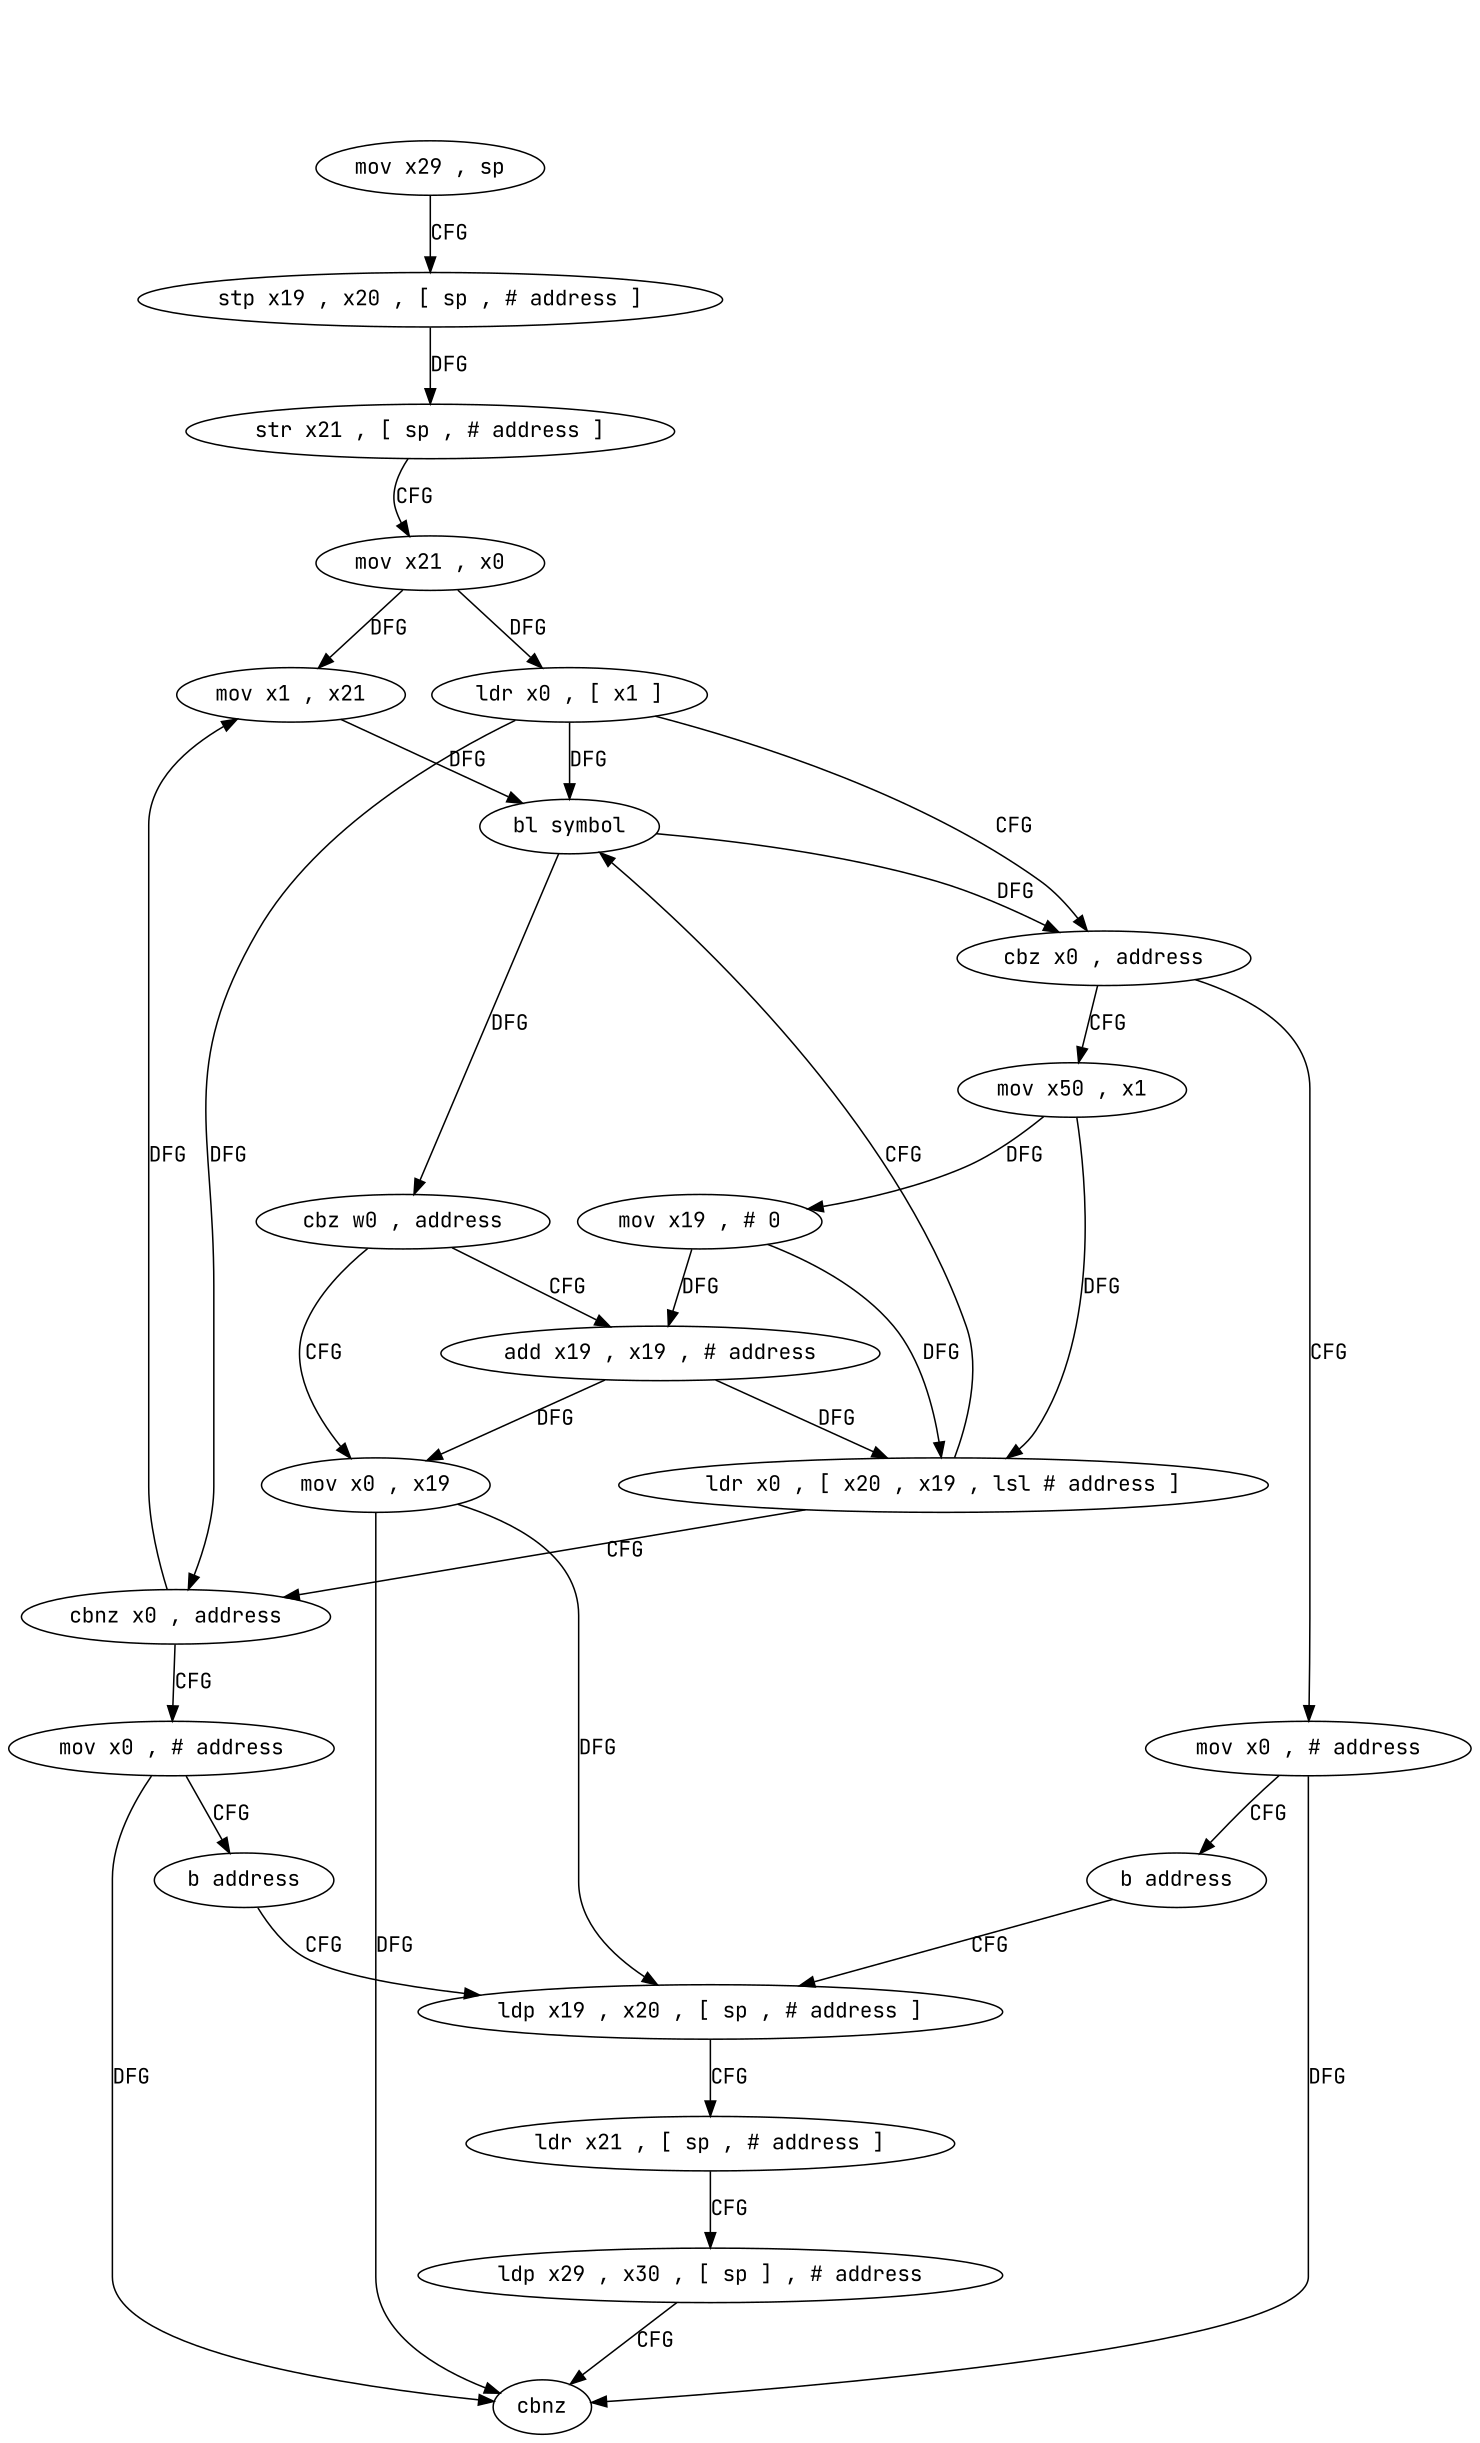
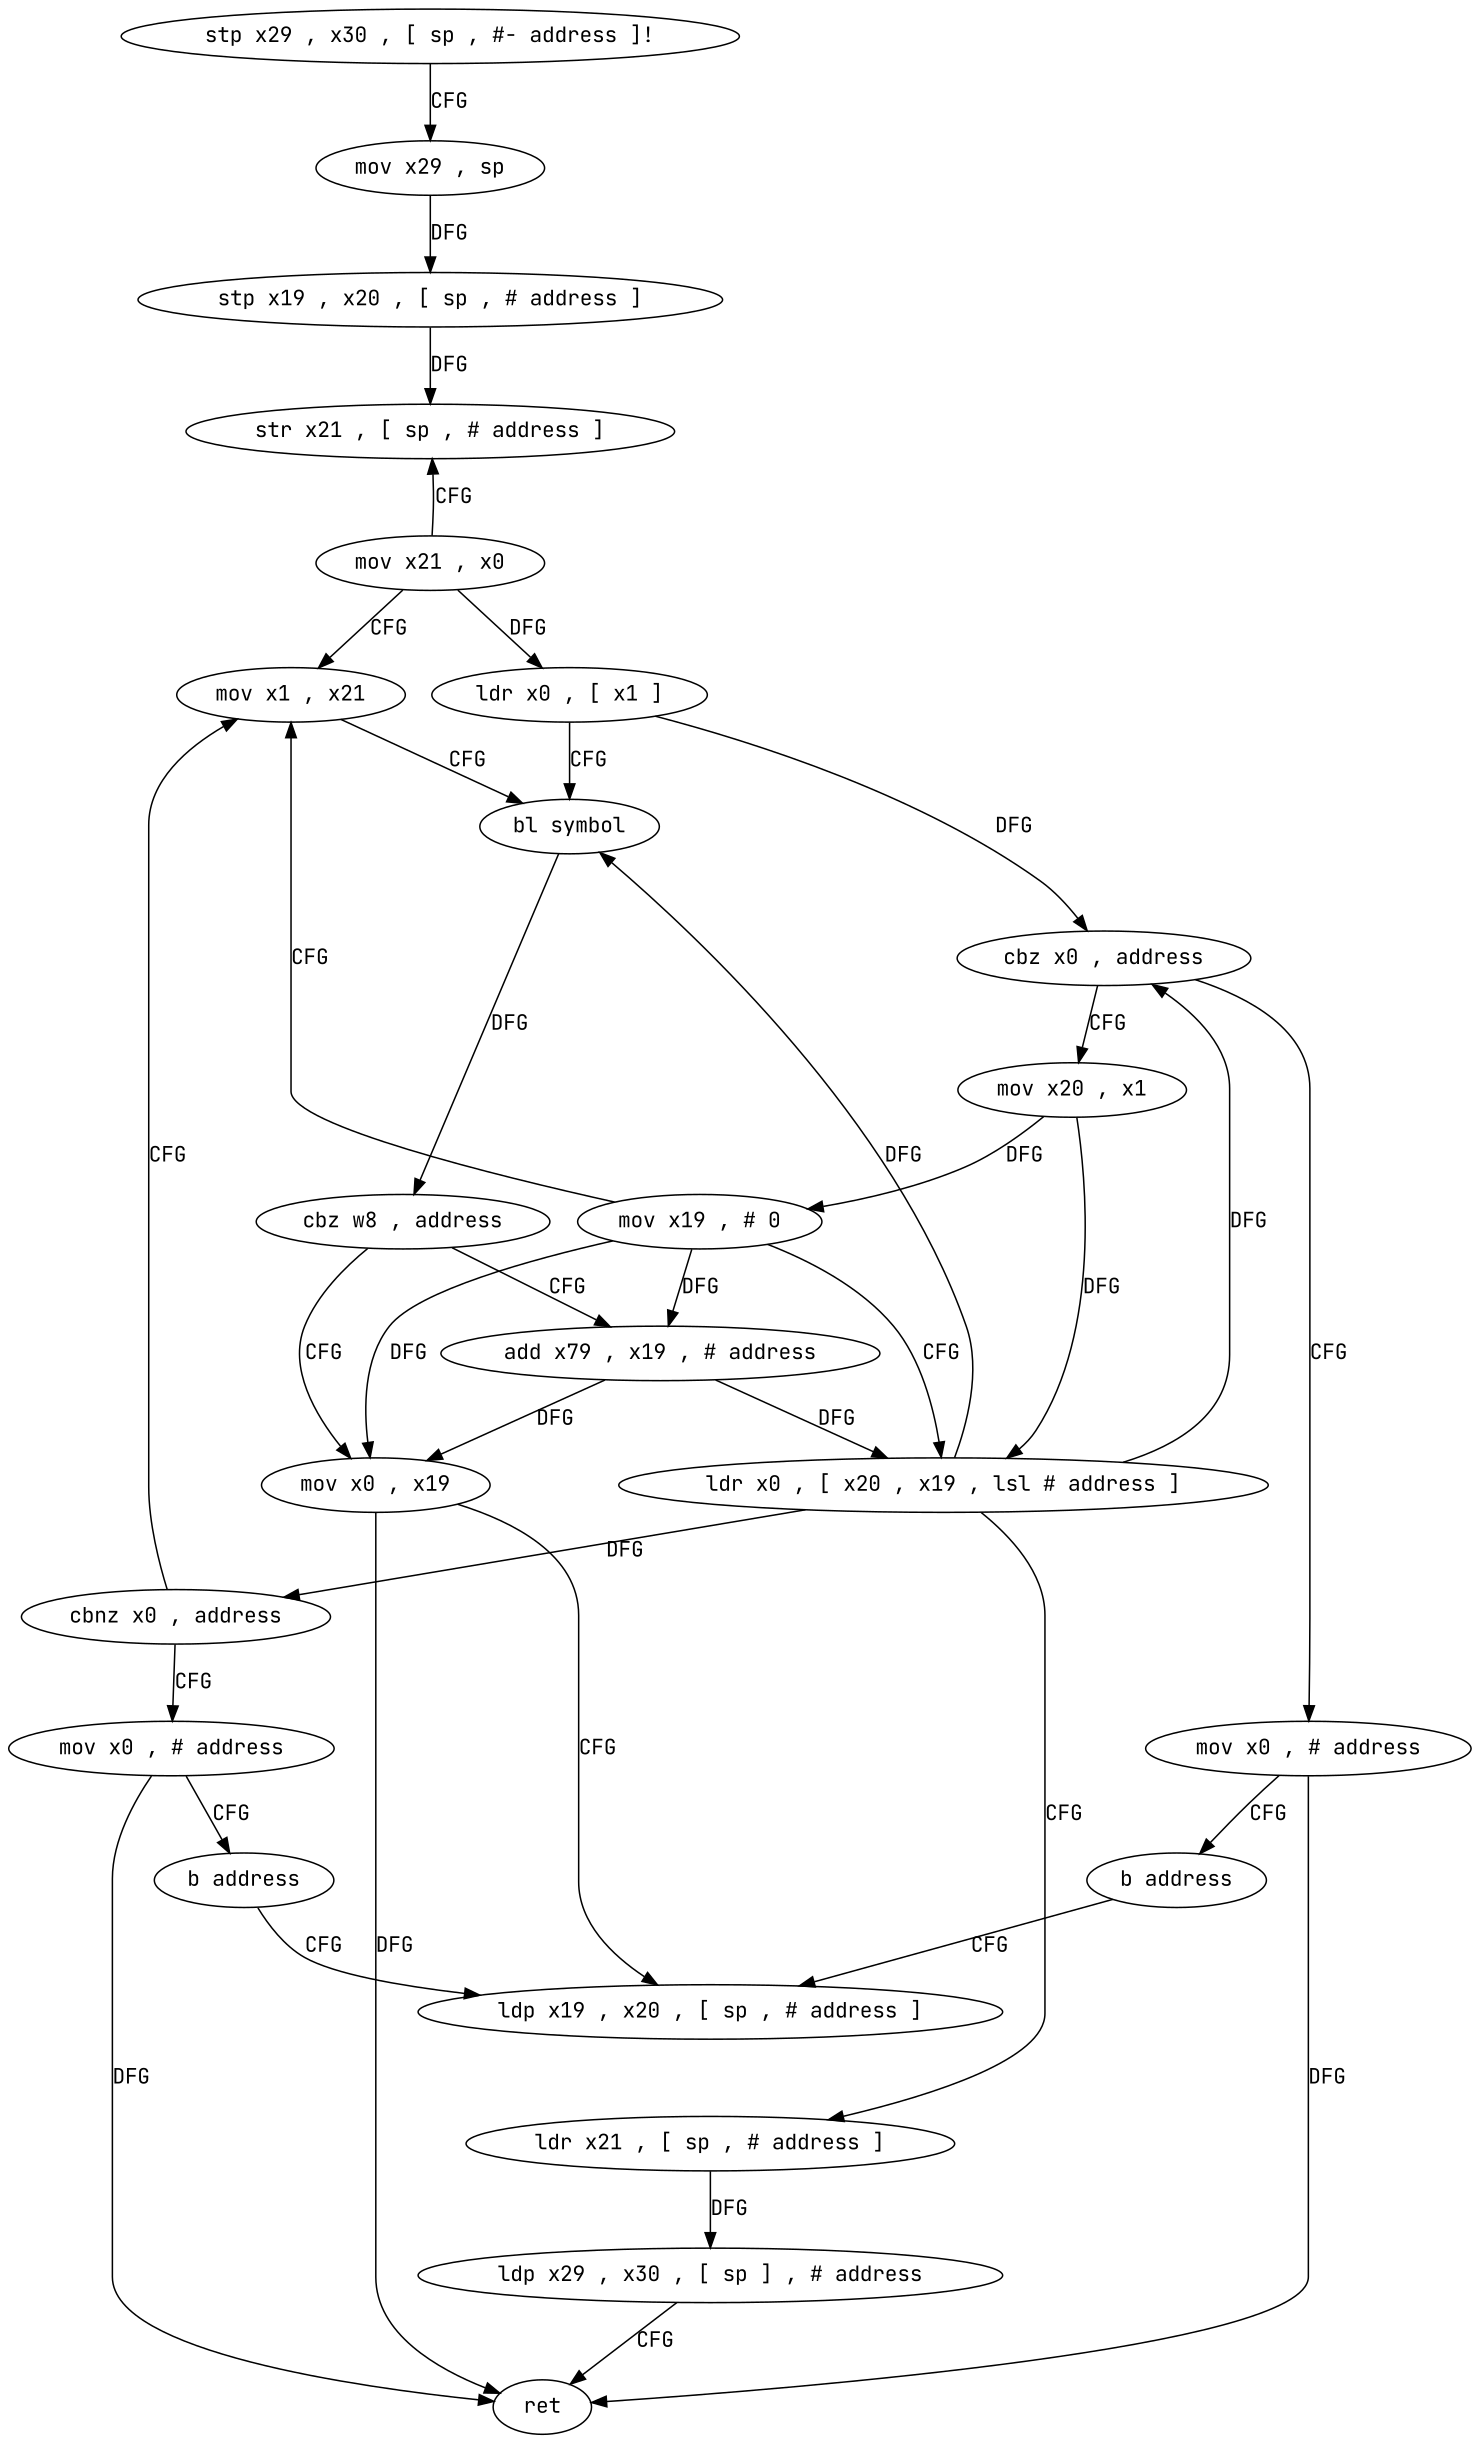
  digraph {
    fontname="JetBrains Mono"
    node [fontname="JetBrains Mono"]
    edge [fontname="JetBrains Mono"]
+   n1 [label="stp x29 , x30 , [ sp , #- address ]!"]
    n2 [label="mov x29 , sp"]
    n3 [label="stp x19 , x20 , [ sp , # address ]"]
    n4 [label="str x21 , [ sp , # address ]"]
    n5 [label="mov x21 , x0"]
    n6 [label="ldr x0 , [ x1 ]"]
    n7 [label="mov x1 , x21"]
    n8 [label="cbz x0 , address"]
    n9 [label="cbnz x0 , address"]
    n10 [label="bl symbol"]
    n11 [label="mov x0 , # address"]
-   n12 [label="mov x50 , x1"]
+   n12 [label="mov x20 , x1"]
    n13 [label="mov x0 , # address"]
-   n14 [label="cbz w0 , address"]
+   n14 [label="cbz w8 , address"]
    n15 [label="b address"]
-   n16 [label=cbnz]
+   n16 [label=ret]
    n17 [label="mov x19 , # 0"]
    n18 [label="ldr x0 , [ x20 , x19 , lsl # address ]"]
    n19 [label="ldp x19 , x20 , [ sp , # address ]"]
    n20 [label="mov x0 , x19"]
-   n21 [label="add x19 , x19 , # address"]
+   n21 [label="add x79 , x19 , # address"]
    n22 [label="ldr x21 , [ sp , # address ]"]
    n23 [label="ldp x29 , x30 , [ sp ] , # address"]
    n24 [label="b address"]
-   n2 -> n3 [label=CFG]
+   n1 -> n2 [label=CFG]
+   n2 -> n3 [label=DFG]
    n3 -> n4 [label=DFG]
-   n4 -> n5 [label=CFG]
+   n5 -> n4 [label=CFG]
    n5 -> n6 [label=DFG]
-   n5 -> n7 [label=DFG]
-   n6 -> n8 [label=CFG]
-   n6 -> n9 [label=DFG]
-   n6 -> n10 [label=DFG]
-   n7 -> n10 [label=DFG]
+   n5 -> n7 [label=CFG]
+   n6 -> n8 [label=DFG]
+   n6 -> n10 [label=CFG]
+   n7 -> n10 [label=CFG]
    n8 -> n11 [label=CFG]
    n8 -> n12 [label=CFG]
-   n9 -> n7 [label=DFG]
+   n9 -> n7 [label=CFG]
    n9 -> n13 [label=CFG]
    n10 -> n14 [label=DFG]
    n11 -> n15 [label=CFG]
    n11 -> n16 [label=DFG]
    n12 -> n17 [label=DFG]
    n12 -> n18 [label=DFG]
    n13 -> n16 [label=DFG]
    n13 -> n24 [label=CFG]
    n14 -> n20 [label=CFG]
    n14 -> n21 [label=CFG]
    n15 -> n19 [label=CFG]
-   n17 -> n18 [label=DFG]
+   n17 -> n7 [label=CFG]
+   n17 -> n18 [label=CFG]
+   n17 -> n20 [label=DFG]
    n17 -> n21 [label=DFG]
-   n10 -> n8 [label=DFG]
-   n18 -> n9 [label=CFG]
-   n18 -> n10 [label=CFG]
-   n19 -> n22 [label=CFG]
+   n18 -> n8 [label=DFG]
+   n18 -> n9 [label=DFG]
+   n18 -> n10 [label=DFG]
+   n18 -> n22 [label=CFG]
    n20 -> n16 [label=DFG]
-   n20 -> n19 [label=DFG]
+   n20 -> n19 [label=CFG]
    n21 -> n18 [label=DFG]
    n21 -> n20 [label=DFG]
-   n22 -> n23 [label=CFG]
+   n22 -> n23 [label=DFG]
    n23 -> n16 [label=CFG]
    n24 -> n19 [label=CFG]
  }
